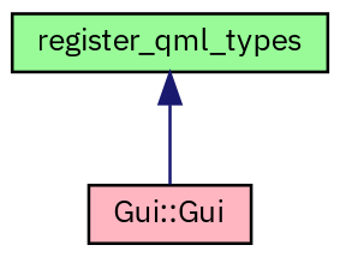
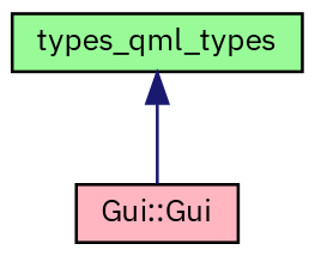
  digraph {
    rankdir=TB
    fontname="IBM Plex Sans"
    node [color=black fontname="IBM Plex Sans" fontsize=10 shape=record style=filled]
-   n1 [fillcolor=palegreen fontcolor=black height=0.2 label=register_qml_types width=0.4]
+   n1 [fillcolor=palegreen fontcolor=black height=0.2 label=types_qml_types width=0.4]
    n2 [fillcolor=lightpink height=0.2 label="Gui::Gui" width=0.4]
    n1 -> n2 [color=midnightblue dir=back fontname="IBM Plex Sans" fontsize=10 labelfontname=Helvetica labelfontsize=10 style=solid]
  }
